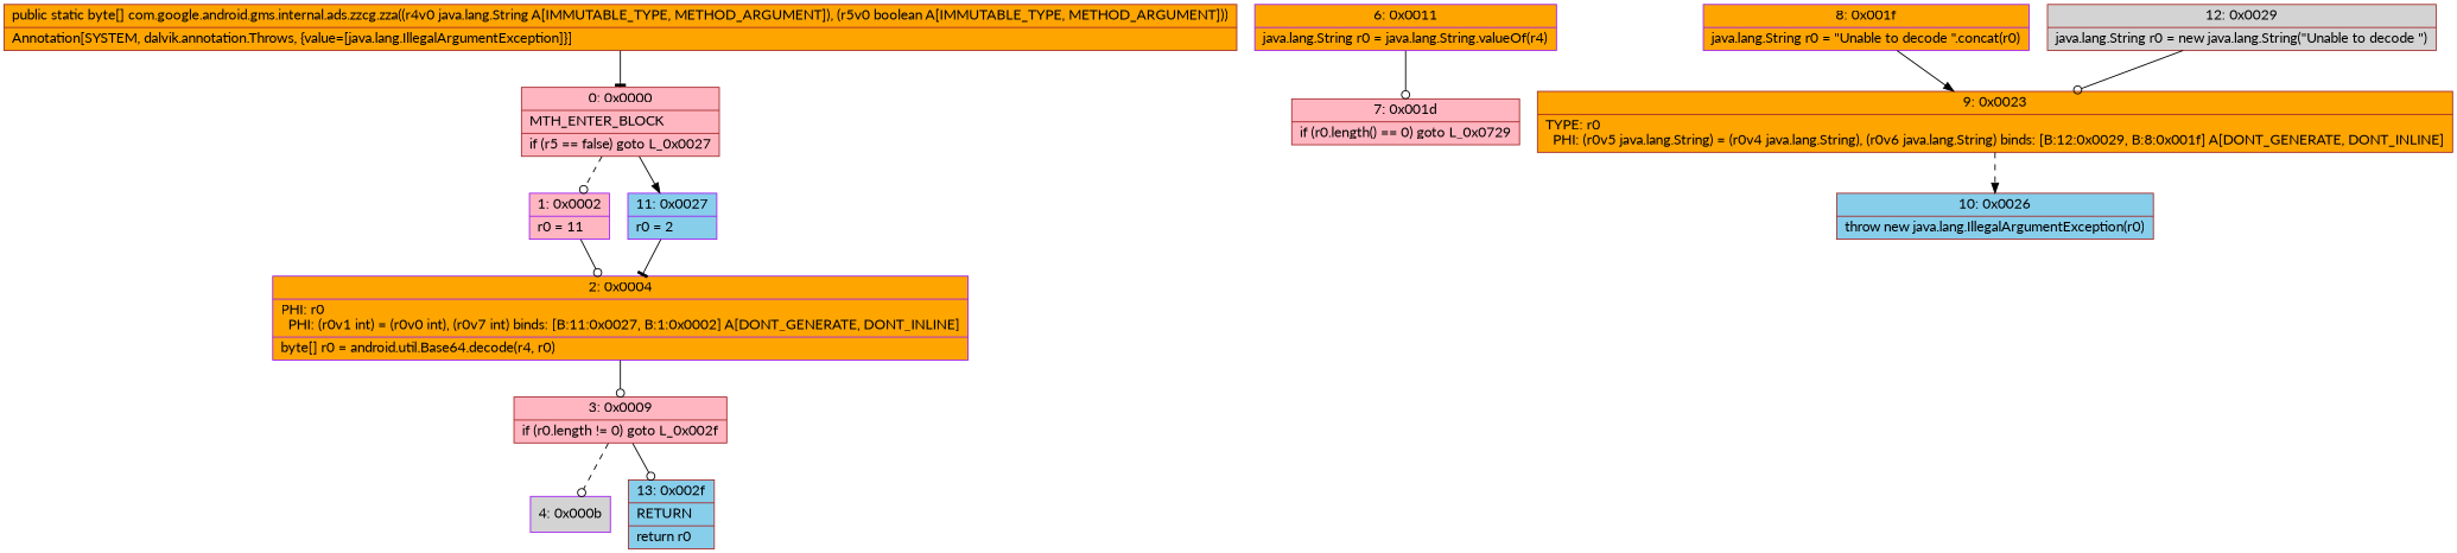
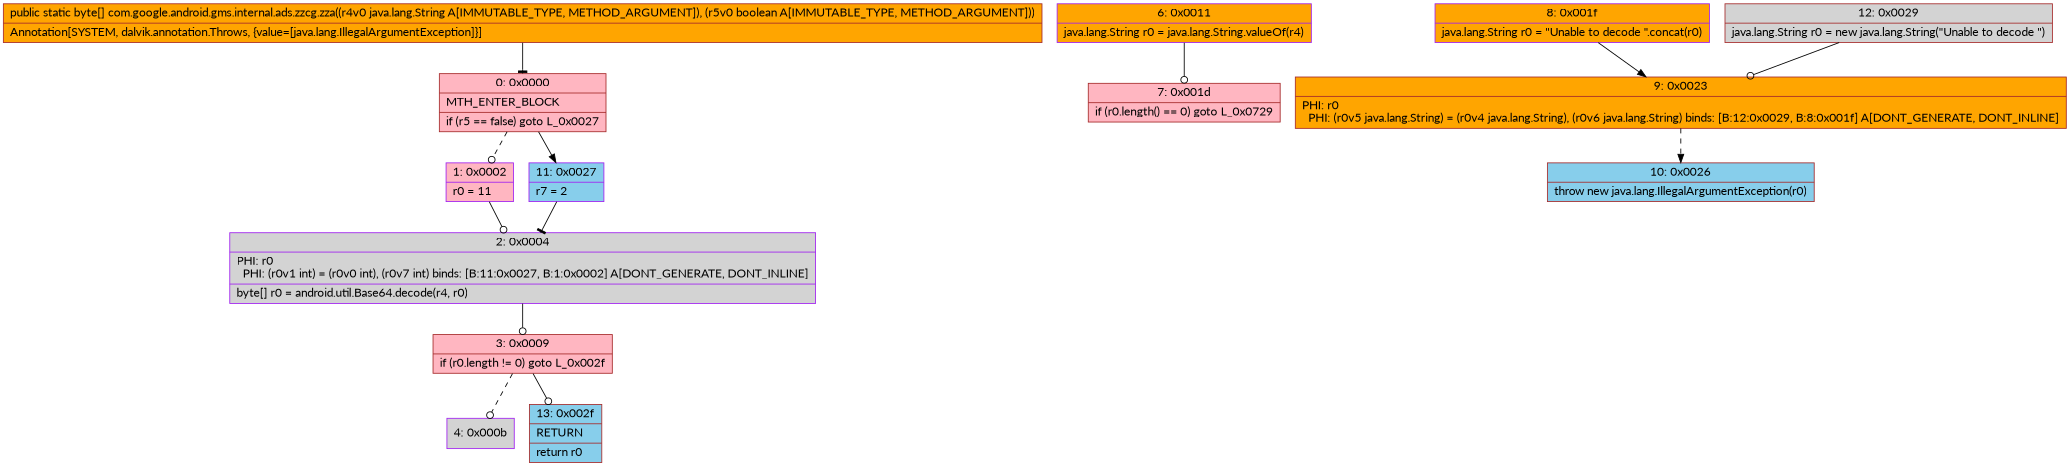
  digraph {
    fontname=Lato
    node [color=brown fillcolor=lightpink fontname=Lato shape=record style=filled]
    edge [arrowhead=odot fontname=Lato]
    n1 [label="{0\:\ 0x0000|MTH_ENTER_BLOCK\l|if (r5 == false) goto L_0x0027\l}"]
    n2 [color=purple label="{1\:\ 0x0002|r0 = 11\l}"]
-   n3 [color=purple fillcolor=skyblue label="{11\:\ 0x0027|r0 = 2\l}"]
-   n4 [color=purple fillcolor=orange label="{2\:\ 0x0004|PHI: r0 \l  PHI: (r0v1 int) = (r0v0 int), (r0v7 int) binds: [B:11:0x0027, B:1:0x0002] A[DONT_GENERATE, DONT_INLINE]\l|byte[] r0 = android.util.Base64.decode(r4, r0)\l}"]
+   n3 [color=purple fillcolor=skyblue label="{11\:\ 0x0027|r7 = 2\l}"]
+   n4 [color=purple fillcolor=lightgrey label="{2\:\ 0x0004|PHI: r0 \l  PHI: (r0v1 int) = (r0v0 int), (r0v7 int) binds: [B:11:0x0027, B:1:0x0002] A[DONT_GENERATE, DONT_INLINE]\l|byte[] r0 = android.util.Base64.decode(r4, r0)\l}"]
    n5 [label="{3\:\ 0x0009|if (r0.length != 0) goto L_0x002f\l}"]
    n6 [color=purple fillcolor=lightgrey label="{4\:\ 0x000b}"]
    n7 [fillcolor=skyblue label="{13\:\ 0x002f|RETURN\l|return r0\l}"]
    n8 [color=purple fillcolor=orange label="{6\:\ 0x0011|java.lang.String r0 = java.lang.String.valueOf(r4)\l}"]
    n9 [label="{7\:\ 0x001d|if (r0.length() == 0) goto L_0x0729\l}"]
    n10 [color=purple fillcolor=orange label="{8\:\ 0x001f|java.lang.String r0 = \"Unable to decode \".concat(r0)\l}"]
-   n11 [fillcolor=orange label="{9\:\ 0x0023|TYPE: r0 \l  PHI: (r0v5 java.lang.String) = (r0v4 java.lang.String), (r0v6 java.lang.String) binds: [B:12:0x0029, B:8:0x001f] A[DONT_GENERATE, DONT_INLINE]\l}"]
+   n11 [fillcolor=orange label="{9\:\ 0x0023|PHI: r0 \l  PHI: (r0v5 java.lang.String) = (r0v4 java.lang.String), (r0v6 java.lang.String) binds: [B:12:0x0029, B:8:0x001f] A[DONT_GENERATE, DONT_INLINE]\l}"]
    n12 [fillcolor=lightgrey label="{12\:\ 0x0029|java.lang.String r0 = new java.lang.String(\"Unable to decode \")\l}"]
    n13 [fillcolor=skyblue label="{10\:\ 0x0026|throw new java.lang.IllegalArgumentException(r0)\l}"]
    n14 [fillcolor=orange label="{public static byte[] com.google.android.gms.internal.ads.zzcg.zza((r4v0 java.lang.String A[IMMUTABLE_TYPE, METHOD_ARGUMENT]), (r5v0 boolean A[IMMUTABLE_TYPE, METHOD_ARGUMENT]))  | Annotation[SYSTEM, dalvik.annotation.Throws, \{value=[java.lang.IllegalArgumentException]\}]\l}"]
    n1 -> n2 [style=dashed]
    n1 -> n3 [arrowhead=normal]
    n2 -> n4
    n3 -> n4 [arrowhead=tee]
    n4 -> n5
    n5 -> n6 [style=dashed]
    n5 -> n7
    n8 -> n9
    n10 -> n11 [arrowhead=normal]
    n11 -> n13 [arrowhead=normal style=dashed]
    n12 -> n11
    n14 -> n1 [arrowhead=tee]
  }
